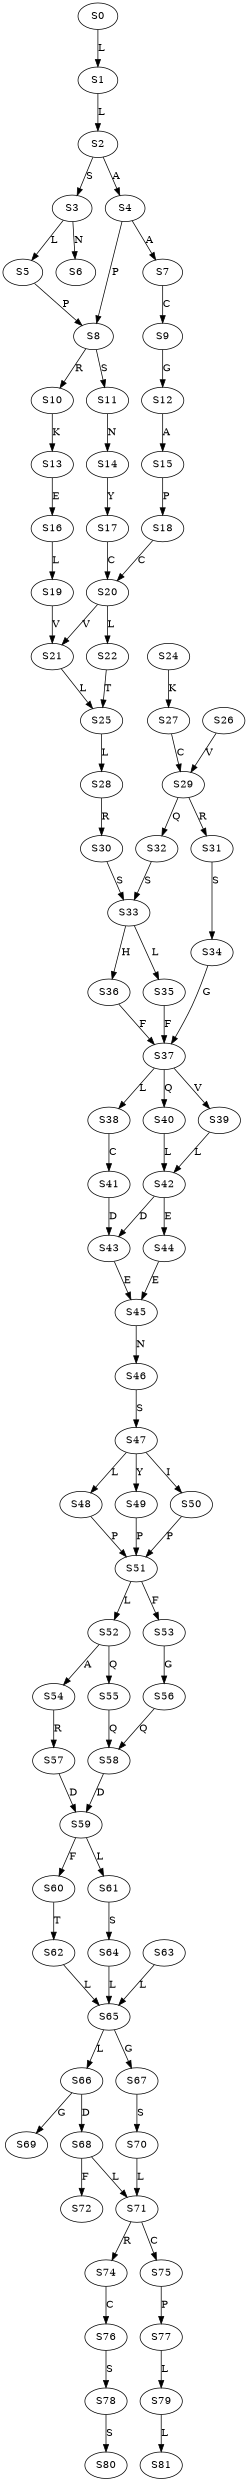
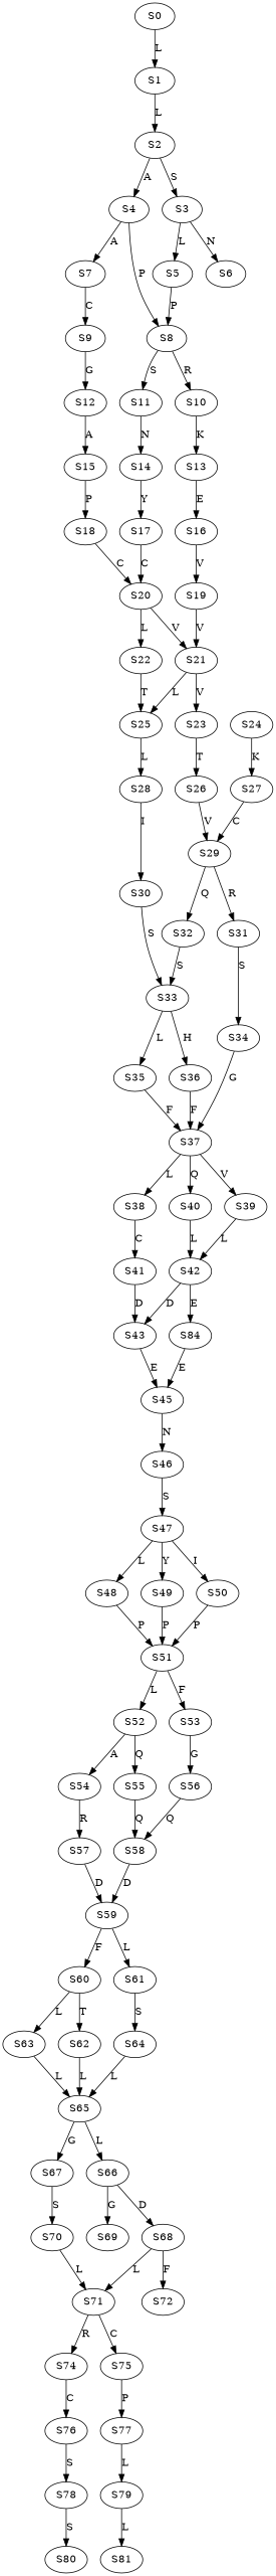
  strict digraph {
    S0
    S1
    S2
    S3
    S4
    S5
    S6
    S7
    S8
    S9
    S10
    S11
    S12
    S13
    S14
    S15
    S16
    S17
    S18
    S19
    S20
    S21
    S22
+   S23
    S25
    S26
    S24
    S27
    S28
    S29
    S30
    S31
    S32
    S33
    S34
    S35
    S36
    S37
    S38
    S39
    S40
    S41
    S42
    S43
-   S44
+   S44 [label=S84]
    S45
    S46
    S47
    S48
    S49
    S50
    S51
    S52
    S53
    S54
    S55
    S56
    S57
    S58
    S59
    S60
    S61
    S62
    S63
    S64
    S65
    S66
    S67
    S68
    S69
    S70
    S71
    S72
    S74
    S75
    S76
    S77
    S78
    S79
    S80
    S81
    S0 -> S1 [label=L]
    S1 -> S2 [label=L]
    S2 -> S3 [label=S]
    S2 -> S4 [label=A]
    S3 -> S5 [label=L]
    S3 -> S6 [label=N]
    S4 -> S7 [label=A]
    S4 -> S8 [label=P]
    S5 -> S8 [label=P]
    S7 -> S9 [label=C]
    S8 -> S10 [label=R]
    S8 -> S11 [label=S]
    S9 -> S12 [label=G]
    S10 -> S13 [label=K]
    S11 -> S14 [label=N]
    S12 -> S15 [label=A]
    S13 -> S16 [label=E]
    S14 -> S17 [label=Y]
    S15 -> S18 [label=P]
-   S16 -> S19 [label=L]
+   S16 -> S19 [label=V]
    S17 -> S20 [label=C]
    S18 -> S20 [label=C]
    S19 -> S21 [label=V]
    S20 -> S21 [label=V]
    S20 -> S22 [label=L]
+   S21 -> S23 [label=V]
    S21 -> S25 [label=L]
    S22 -> S25 [label=T]
+   S23 -> S26 [label=T]
    S25 -> S28 [label=L]
    S26 -> S29 [label=V]
    S24 -> S27 [label=K]
    S27 -> S29 [label=C]
-   S28 -> S30 [label=R]
+   S28 -> S30 [label=I]
    S29 -> S31 [label=R]
    S29 -> S32 [label=Q]
    S30 -> S33 [label=S]
    S31 -> S34 [label=S]
    S32 -> S33 [label=S]
    S33 -> S35 [label=L]
    S33 -> S36 [label=H]
    S34 -> S37 [label=G]
    S35 -> S37 [label=F]
    S36 -> S37 [label=F]
    S37 -> S38 [label=L]
    S37 -> S39 [label=V]
    S37 -> S40 [label=Q]
    S38 -> S41 [label=C]
    S39 -> S42 [label=L]
    S40 -> S42 [label=L]
    S41 -> S43 [label=D]
    S42 -> S43 [label=D]
    S42 -> S44 [label=E]
    S43 -> S45 [label=E]
    S44 -> S45 [label=E]
    S45 -> S46 [label=N]
    S46 -> S47 [label=S]
    S47 -> S48 [label=L]
    S47 -> S49 [label=Y]
    S47 -> S50 [label=I]
    S48 -> S51 [label=P]
    S49 -> S51 [label=P]
    S50 -> S51 [label=P]
    S51 -> S52 [label=L]
    S51 -> S53 [label=F]
    S52 -> S54 [label=A]
    S52 -> S55 [label=Q]
    S53 -> S56 [label=G]
    S54 -> S57 [label=R]
    S55 -> S58 [label=Q]
    S56 -> S58 [label=Q]
    S57 -> S59 [label=D]
    S58 -> S59 [label=D]
    S59 -> S60 [label=F]
    S59 -> S61 [label=L]
    S60 -> S62 [label=T]
+   S60 -> S63 [label=L]
    S61 -> S64 [label=S]
    S62 -> S65 [label=L]
    S63 -> S65 [label=L]
    S64 -> S65 [label=L]
    S65 -> S66 [label=L]
    S65 -> S67 [label=G]
    S66 -> S68 [label=D]
    S66 -> S69 [label=G]
    S67 -> S70 [label=S]
    S68 -> S71 [label=L]
    S68 -> S72 [label=F]
    S70 -> S71 [label=L]
    S71 -> S74 [label=R]
    S71 -> S75 [label=C]
    S74 -> S76 [label=C]
    S75 -> S77 [label=P]
    S76 -> S78 [label=S]
    S77 -> S79 [label=L]
    S78 -> S80 [label=S]
    S79 -> S81 [label=L]
  }
